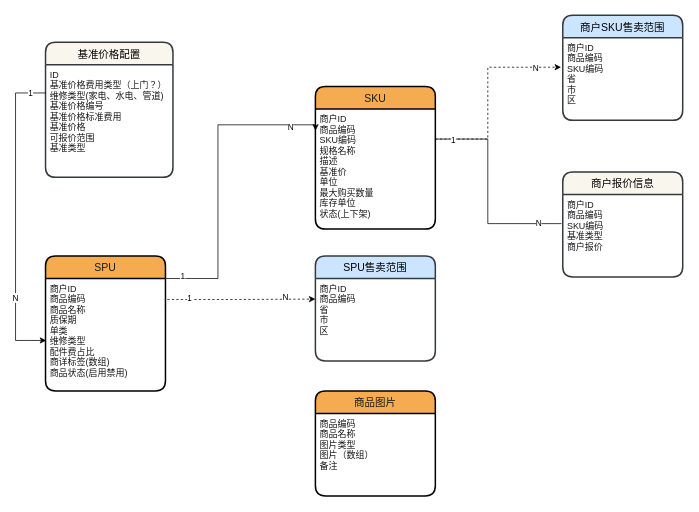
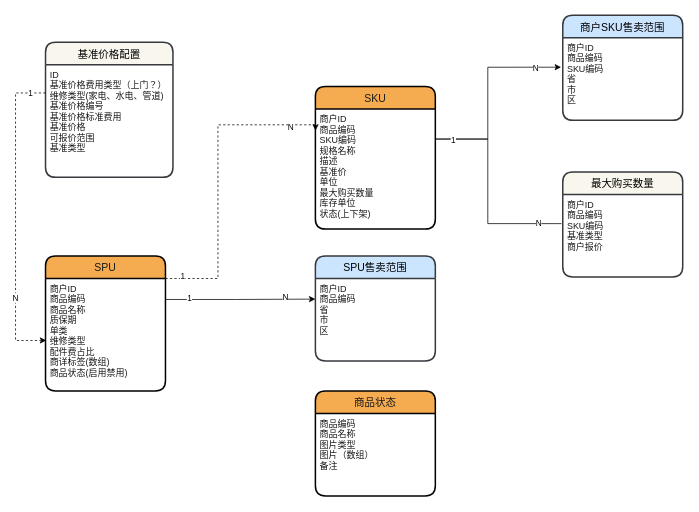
  <mxCell id="0" />
  <mxCell id="1" parent="0" />
  <mxCell id="2" value="基准价格配置" style="swimlane;childLayout=stackLayout;horizontal=1;startSize=30;horizontalStack=0;rounded=1;fontSize=14;fontStyle=0;strokeWidth=2;resizeParent=0;resizeLast=1;shadow=0;dashed=0;align=center;sketch=0;fillColor=#f9f7ed;movable=1;resizable=1;rotatable=1;deletable=1;editable=1;connectable=1;strokeColor=#36393d;" parent="1" vertex="1"><mxGeometry x="60" y="56" width="170" height="180" as="geometry" /></mxCell>
  <mxCell id="3" value="ID&#10;基准价格费用类型（上门？）&#10;维修类型(家电、水电、管道)&#10;基准价格编号&#10;基准价格标准费用&#10;基准价格&#10;可报价范围&#10;基准类型" style="align=left;strokeColor=none;fillColor=none;spacingLeft=4;fontSize=12;verticalAlign=top;resizable=1;rotatable=1;part=1;rounded=0;sketch=0;fontColor=#1A1A1A;movable=1;deletable=1;editable=1;connectable=1;" parent="2" vertex="1"><mxGeometry y="30" width="170" height="150" as="geometry" /></mxCell>
  <mxCell id="4" value="SPU售卖范围" style="swimlane;childLayout=stackLayout;horizontal=1;startSize=30;horizontalStack=0;rounded=1;fontSize=14;fontStyle=0;strokeWidth=2;resizeParent=0;resizeLast=1;shadow=0;dashed=0;align=center;sketch=0;fillColor=#cce5ff;movable=1;resizable=1;rotatable=1;deletable=1;editable=1;connectable=1;strokeColor=#36393d;" parent="1" vertex="1"><mxGeometry x="420" y="341" width="160" height="140" as="geometry" /></mxCell>
  <mxCell id="5" value="商户ID&#10;商品编码&#10;省&#10;市&#10;区&#10;" style="align=left;strokeColor=none;fillColor=none;spacingLeft=4;fontSize=12;verticalAlign=top;resizable=1;rotatable=1;part=1;rounded=0;sketch=0;fontColor=#1A1A1A;movable=1;deletable=1;editable=1;connectable=1;" parent="4" vertex="1"><mxGeometry y="30" width="160" height="110" as="geometry" /></mxCell>
  <mxCell id="6" value="商户SKU售卖范围" style="swimlane;childLayout=stackLayout;horizontal=1;startSize=30;horizontalStack=0;rounded=1;fontSize=14;fontStyle=0;strokeWidth=2;resizeParent=0;resizeLast=1;shadow=0;dashed=0;align=center;sketch=0;fillColor=#cce5ff;movable=1;resizable=1;rotatable=1;deletable=1;editable=1;connectable=1;strokeColor=#36393d;" parent="1" vertex="1"><mxGeometry x="750" y="20" width="160" height="140" as="geometry" /></mxCell>
  <mxCell id="7" value="商户ID&#10;商品编码&#10;SKU编码&#10;省&#10;市&#10;区&#10;" style="align=left;strokeColor=none;fillColor=none;spacingLeft=4;fontSize=12;verticalAlign=top;resizable=1;rotatable=1;part=1;rounded=0;sketch=0;fontColor=#1A1A1A;movable=1;deletable=1;editable=1;connectable=1;" parent="6" vertex="1"><mxGeometry y="30" width="160" height="110" as="geometry" /></mxCell>
- <mxCell id="8" value="商户报价信息" style="swimlane;childLayout=stackLayout;horizontal=1;startSize=30;horizontalStack=0;rounded=1;fontSize=14;fontStyle=0;strokeWidth=2;resizeParent=0;resizeLast=1;shadow=0;dashed=0;align=center;sketch=0;fillColor=#f9f7ed;movable=1;resizable=1;rotatable=1;deletable=1;editable=1;connectable=1;strokeColor=#36393d;" parent="1" vertex="1"><mxGeometry x="750" y="229" width="160" height="140" as="geometry" /></mxCell>
+ <mxCell id="8" value="最大购买数量" style="swimlane;childLayout=stackLayout;horizontal=1;startSize=30;horizontalStack=0;rounded=1;fontSize=14;fontStyle=0;strokeWidth=2;resizeParent=0;resizeLast=1;shadow=0;dashed=0;align=center;sketch=0;fillColor=#f9f7ed;movable=1;resizable=1;rotatable=1;deletable=1;editable=1;connectable=1;strokeColor=#36393d;" parent="1" vertex="1"><mxGeometry x="750" y="229" width="160" height="140" as="geometry" /></mxCell>
  <mxCell id="9" value="商户ID&#10;商品编码&#10;SKU编码&#10;基准类型 &#10;商户报价" style="align=left;strokeColor=none;fillColor=none;spacingLeft=4;fontSize=12;verticalAlign=top;resizable=1;rotatable=1;part=1;rounded=0;sketch=0;fontColor=#1A1A1A;movable=1;deletable=1;editable=1;connectable=1;" parent="8" vertex="1"><mxGeometry y="30" width="160" height="110" as="geometry" /></mxCell>
  <mxCell id="10" value="SKU" style="swimlane;childLayout=stackLayout;horizontal=1;startSize=30;horizontalStack=0;rounded=1;fontSize=14;fontStyle=0;strokeWidth=2;resizeParent=0;resizeLast=1;shadow=0;dashed=0;align=center;sketch=0;fontColor=#1A1A1A;fillColor=#F5AB50;movable=1;resizable=1;rotatable=1;deletable=1;editable=1;connectable=1;" parent="1" vertex="1"><mxGeometry x="420" y="115" width="160" height="190" as="geometry" /></mxCell>
  <mxCell id="11" value="商户ID&#10;商品编码&#10;SKU编码&#10;规格名称&#10;描述&#10;基准价&#10;单位&#10;最大购买数量&#10;库存单位&#10;状态(上下架)" style="align=left;strokeColor=none;fillColor=none;spacingLeft=4;fontSize=12;verticalAlign=top;resizable=1;rotatable=1;part=1;rounded=0;sketch=0;fontColor=#1A1A1A;movable=1;deletable=1;editable=1;connectable=1;" parent="10" vertex="1"><mxGeometry y="30" width="160" height="160" as="geometry" /></mxCell>
  <mxCell id="12" value="SPU" style="swimlane;childLayout=stackLayout;horizontal=1;startSize=30;horizontalStack=0;rounded=1;fontSize=14;fontStyle=0;strokeWidth=2;resizeParent=0;resizeLast=1;shadow=0;dashed=0;align=center;sketch=0;fontColor=#1A1A1A;fillColor=#F5AB50;movable=1;resizable=1;rotatable=1;deletable=1;editable=1;connectable=1;" parent="1" vertex="1"><mxGeometry x="60" y="341" width="160" height="180" as="geometry" /></mxCell>
  <mxCell id="13" value="商户ID&#10;商品编码&#10;商品名称&#10;质保期&#10;单类&#10;维修类型&#10;配件费占比&#10;商详标签(数组)&#10;商品状态(启用禁用)" style="align=left;strokeColor=none;fillColor=none;spacingLeft=4;fontSize=12;verticalAlign=top;resizable=1;rotatable=1;part=1;rounded=0;sketch=0;fontColor=#1A1A1A;movable=1;deletable=1;editable=1;connectable=1;" parent="12" vertex="1"><mxGeometry y="30" width="160" height="150" as="geometry" /></mxCell>
- <mxCell id="14" value="商品图片" style="swimlane;childLayout=stackLayout;horizontal=1;startSize=30;horizontalStack=0;rounded=1;fontSize=14;fontStyle=0;strokeWidth=2;resizeParent=0;resizeLast=1;shadow=0;dashed=0;align=center;sketch=0;fontColor=#1A1A1A;fillColor=#F5AB50;movable=1;resizable=1;rotatable=1;deletable=1;editable=1;connectable=1;" parent="1" vertex="1"><mxGeometry x="420" y="521" width="160" height="140" as="geometry" /></mxCell>
+ <mxCell id="14" value="商品状态" style="swimlane;childLayout=stackLayout;horizontal=1;startSize=30;horizontalStack=0;rounded=1;fontSize=14;fontStyle=0;strokeWidth=2;resizeParent=0;resizeLast=1;shadow=0;dashed=0;align=center;sketch=0;fontColor=#1A1A1A;fillColor=#F5AB50;movable=1;resizable=1;rotatable=1;deletable=1;editable=1;connectable=1;" parent="1" vertex="1"><mxGeometry x="420" y="521" width="160" height="140" as="geometry" /></mxCell>
  <mxCell id="15" value="商品编码&#10;商品名称&#10;图片类型&#10;图片（数组）&#10;备注" style="align=left;strokeColor=none;fillColor=none;spacingLeft=4;fontSize=12;verticalAlign=top;resizable=1;rotatable=1;part=1;rounded=0;sketch=0;fontColor=#1A1A1A;movable=1;deletable=1;editable=1;connectable=1;" parent="14" vertex="1"><mxGeometry y="30" width="160" height="110" as="geometry" /></mxCell>
- <mxCell id="16" value="1" style="edgeStyle=orthogonalEdgeStyle;rounded=0;orthogonalLoop=1;jettySize=auto;html=1;exitX=0;exitY=0.25;exitDx=0;exitDy=0;entryX=0.006;entryY=0.551;entryDx=0;entryDy=0;entryPerimeter=0;" parent="1" source="3" target="13" edge="1"><mxGeometry x="-0.903" relative="1" as="geometry"><Array as="points"><mxPoint x="20" y="124" /><mxPoint x="20" y="454" /></Array><mxPoint as="offset" /></mxGeometry></mxCell>
+ <mxCell id="16" value="1" style="edgeStyle=orthogonalEdgeStyle;rounded=0;orthogonalLoop=1;jettySize=auto;html=1;exitX=0;exitY=0.25;exitDx=0;exitDy=0;entryX=0.006;entryY=0.551;entryDx=0;entryDy=0;entryPerimeter=0;dashed=1;" parent="1" source="3" target="13" edge="1"><mxGeometry x="-0.903" relative="1" as="geometry"><Array as="points"><mxPoint x="20" y="124" /><mxPoint x="20" y="454" /></Array><mxPoint as="offset" /></mxGeometry></mxCell>
  <mxCell id="17" value="N" style="edgeLabel;html=1;align=center;verticalAlign=middle;resizable=0;points=[];" parent="16" vertex="1" connectable="0"><mxGeometry x="0.522" y="-1" relative="1" as="geometry"><mxPoint as="offset" /></mxGeometry></mxCell>
- <mxCell id="18" style="edgeStyle=orthogonalEdgeStyle;rounded=0;orthogonalLoop=1;jettySize=auto;html=1;exitX=1;exitY=0.25;exitDx=0;exitDy=0;entryX=0;entryY=0.25;entryDx=0;entryDy=0;dashed=1;" parent="1" source="13" target="5" edge="1"><mxGeometry relative="1" as="geometry"><Array as="points"><mxPoint x="220" y="399" /><mxPoint x="315" y="399" /></Array></mxGeometry></mxCell>
+ <mxCell id="18" style="edgeStyle=orthogonalEdgeStyle;rounded=0;orthogonalLoop=1;jettySize=auto;html=1;exitX=1;exitY=0.25;exitDx=0;exitDy=0;entryX=0;entryY=0.25;entryDx=0;entryDy=0;" parent="1" source="13" target="5" edge="1"><mxGeometry relative="1" as="geometry"><Array as="points"><mxPoint x="220" y="399" /><mxPoint x="315" y="399" /></Array></mxGeometry></mxCell>
  <mxCell id="19" value="1" style="edgeLabel;html=1;align=center;verticalAlign=middle;resizable=0;points=[];" parent="18" vertex="1" connectable="0"><mxGeometry x="-0.61" y="3" relative="1" as="geometry"><mxPoint as="offset" /></mxGeometry></mxCell>
  <mxCell id="20" value="N" style="edgeLabel;html=1;align=center;verticalAlign=middle;resizable=0;points=[];" parent="18" vertex="1" connectable="0"><mxGeometry x="0.613" y="3" relative="1" as="geometry"><mxPoint as="offset" /></mxGeometry></mxCell>
- <mxCell id="21" style="edgeStyle=orthogonalEdgeStyle;rounded=0;orthogonalLoop=1;jettySize=auto;html=1;exitX=1;exitY=0;exitDx=0;exitDy=0;entryX=0.001;entryY=0.18;entryDx=0;entryDy=0;entryPerimeter=0;" parent="1" source="13" target="11" edge="1"><mxGeometry relative="1" as="geometry"><Array as="points"><mxPoint x="290" y="371" /><mxPoint x="290" y="166" /><mxPoint x="420" y="166" /></Array></mxGeometry></mxCell>
+ <mxCell id="21" style="edgeStyle=orthogonalEdgeStyle;rounded=0;orthogonalLoop=1;jettySize=auto;html=1;exitX=1;exitY=0;exitDx=0;exitDy=0;entryX=0.001;entryY=0.18;entryDx=0;entryDy=0;entryPerimeter=0;dashed=1;" parent="1" source="13" target="11" edge="1"><mxGeometry relative="1" as="geometry"><Array as="points"><mxPoint x="290" y="371" /><mxPoint x="290" y="166" /><mxPoint x="420" y="166" /></Array></mxGeometry></mxCell>
  <mxCell id="22" value="1" style="edgeLabel;html=1;align=center;verticalAlign=middle;resizable=0;points=[];" parent="21" vertex="1" connectable="0"><mxGeometry x="-0.895" y="4" relative="1" as="geometry"><mxPoint as="offset" /></mxGeometry></mxCell>
  <mxCell id="23" value="N" style="edgeLabel;html=1;align=center;verticalAlign=middle;resizable=0;points=[];" parent="21" vertex="1" connectable="0"><mxGeometry x="0.799" y="-2" relative="1" as="geometry"><mxPoint as="offset" /></mxGeometry></mxCell>
- <mxCell id="24" style="edgeStyle=orthogonalEdgeStyle;rounded=0;orthogonalLoop=1;jettySize=auto;html=1;exitX=1;exitY=0.25;exitDx=0;exitDy=0;entryX=-0.014;entryY=0.356;entryDx=0;entryDy=0;entryPerimeter=0;dashed=1;" parent="1" source="11" target="7" edge="1"><mxGeometry relative="1" as="geometry"><Array as="points"><mxPoint x="650" y="185" /><mxPoint x="650" y="90" /></Array></mxGeometry></mxCell>
+ <mxCell id="24" style="edgeStyle=orthogonalEdgeStyle;rounded=0;orthogonalLoop=1;jettySize=auto;html=1;exitX=1;exitY=0.25;exitDx=0;exitDy=0;entryX=-0.014;entryY=0.356;entryDx=0;entryDy=0;entryPerimeter=0;" parent="1" source="11" target="7" edge="1"><mxGeometry relative="1" as="geometry"><Array as="points"><mxPoint x="650" y="185" /><mxPoint x="650" y="90" /></Array></mxGeometry></mxCell>
  <mxCell id="25" value="N" style="edgeLabel;html=1;align=center;verticalAlign=middle;resizable=0;points=[];" parent="24" vertex="1" connectable="0"><mxGeometry x="0.739" y="-1" relative="1" as="geometry"><mxPoint as="offset" /></mxGeometry></mxCell>
  <mxCell id="26" style="edgeStyle=orthogonalEdgeStyle;rounded=0;orthogonalLoop=1;jettySize=auto;html=1;exitX=1;exitY=0.25;exitDx=0;exitDy=0;entryX=-0.011;entryY=0.353;entryDx=0;entryDy=0;entryPerimeter=0;endArrow=none;" parent="1" source="11" target="9" edge="1"><mxGeometry relative="1" as="geometry"><Array as="points"><mxPoint x="650" y="185" /><mxPoint x="650" y="298" /></Array></mxGeometry></mxCell>
  <mxCell id="27" value="1" style="edgeLabel;html=1;align=center;verticalAlign=middle;resizable=0;points=[];" parent="26" vertex="1" connectable="0"><mxGeometry x="-0.834" y="-1" relative="1" as="geometry"><mxPoint as="offset" /></mxGeometry></mxCell>
  <mxCell id="28" value="N" style="edgeLabel;html=1;align=center;verticalAlign=middle;resizable=0;points=[];" parent="26" vertex="1" connectable="0"><mxGeometry x="0.78" relative="1" as="geometry"><mxPoint as="offset" /></mxGeometry></mxCell>
